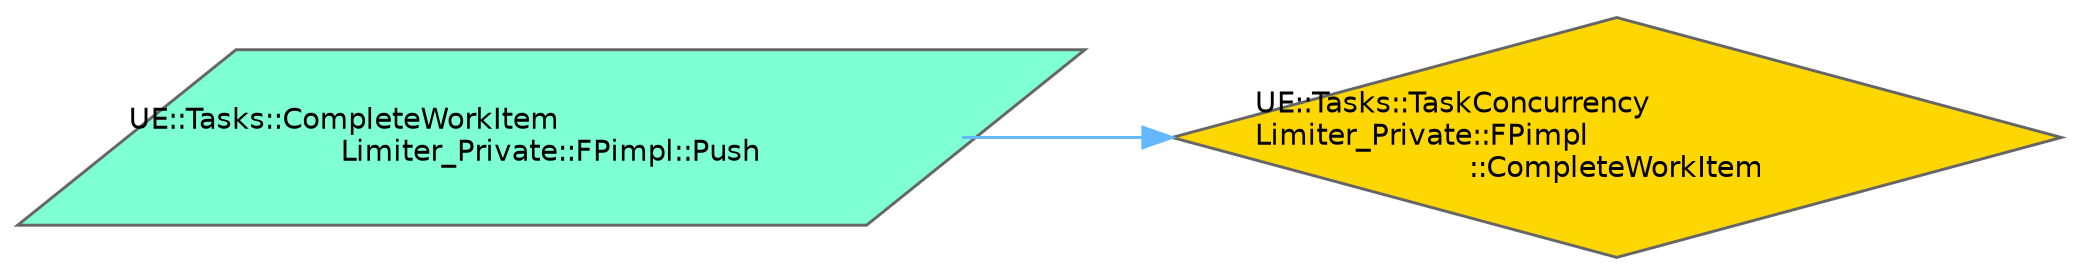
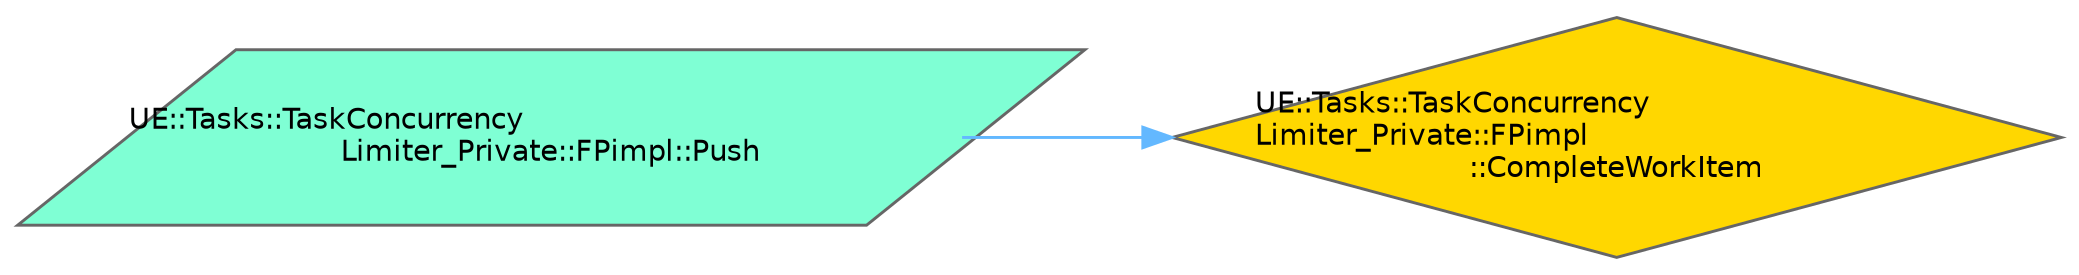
  digraph {
    rankdir=RL
    node [fontname=Helvetica fontsize=10 style=filled]
    n1 [color=gray40 fillcolor=gold fontcolor=black height=0.2 label="UE::Tasks::TaskConcurrency\lLimiter_Private::FPimpl\l::CompleteWorkItem" shape=diamond width=0.4]
-   n2 [color=grey40 fillcolor=aquamarine height=0.2 label="UE::Tasks::CompleteWorkItem\lLimiter_Private::FPimpl::Push" shape=parallelogram width=0.4]
+   n2 [color=grey40 fillcolor=aquamarine height=0.2 label="UE::Tasks::TaskConcurrency\lLimiter_Private::FPimpl::Push" shape=parallelogram width=0.4]
    n1 -> n2 [color=steelblue1 dir=back fontname=Helvetica fontsize=10 labelfontname=Helvetica labelfontsize=10 style=solid]
  }
